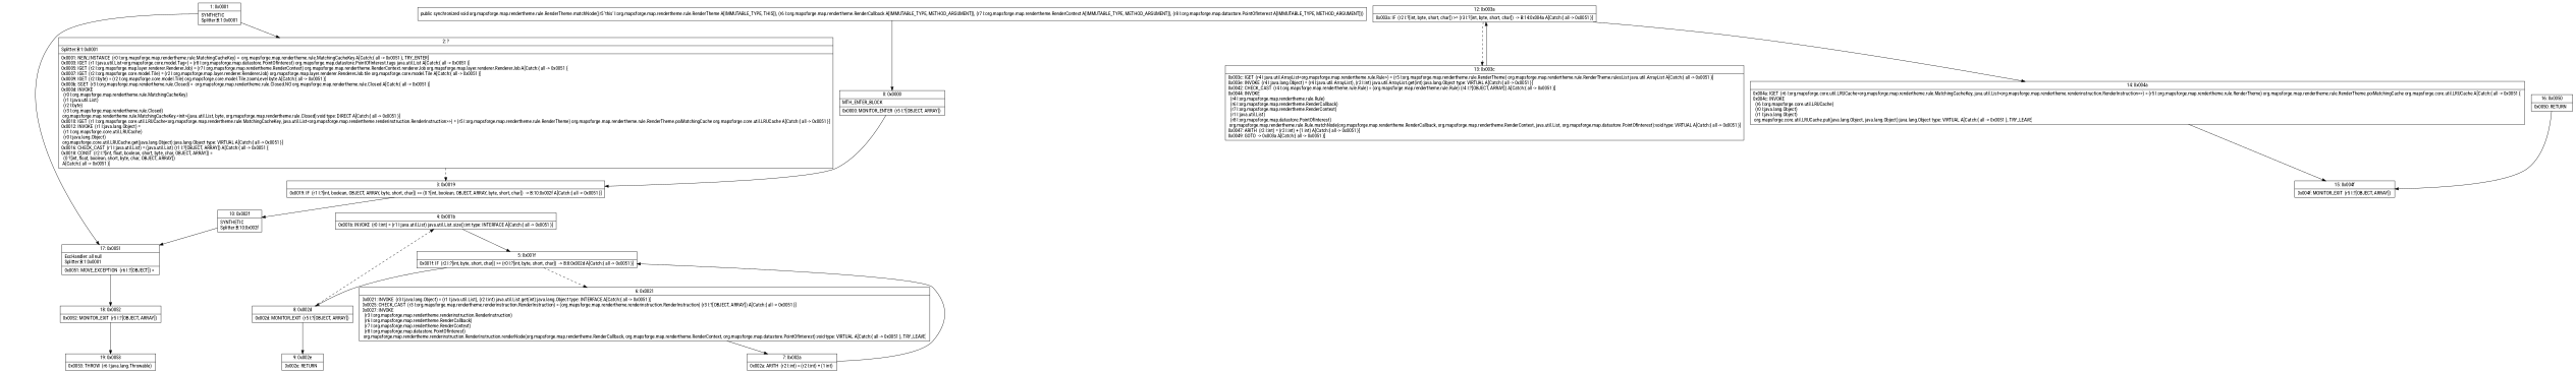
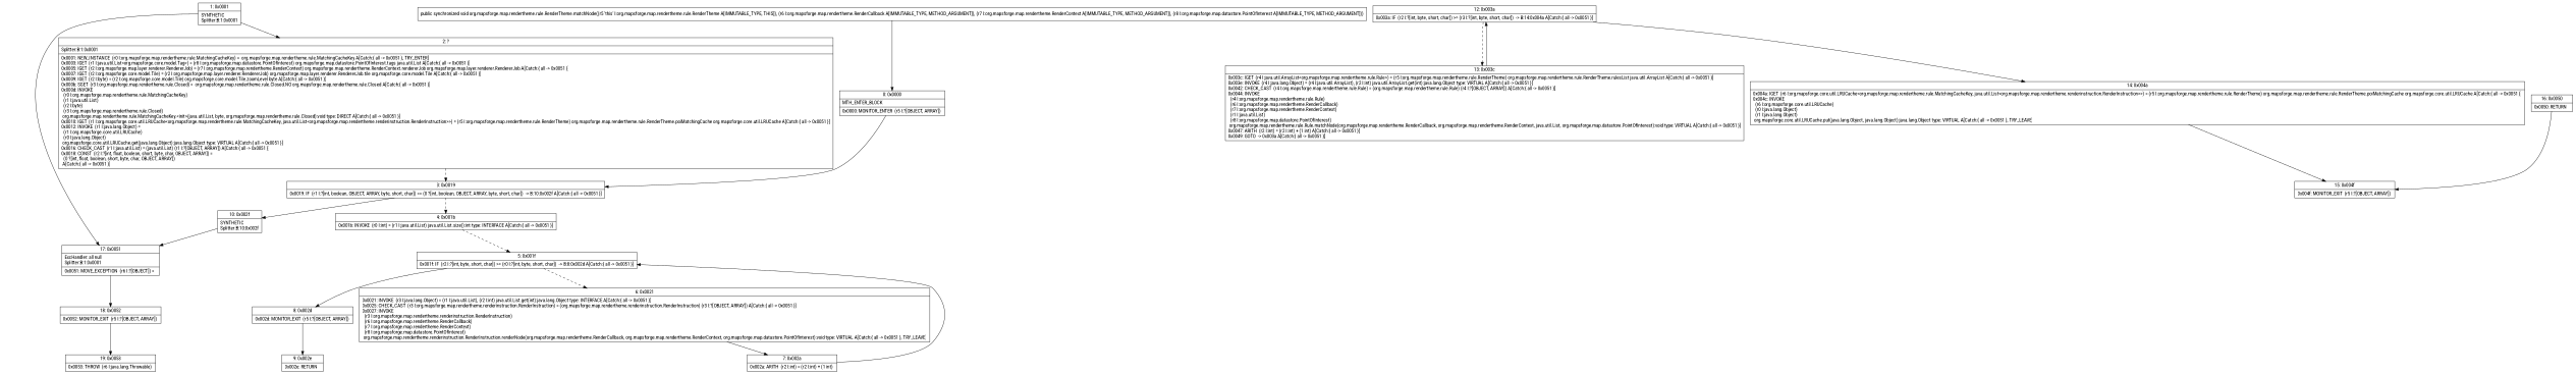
  digraph {
    fontname="Roboto Condensed"
    node [fontname="Roboto Condensed" shape=record]
    edge [fontname="Roboto Condensed"]
    n1 [label="{0\:\ 0x0000|MTH_ENTER_BLOCK\l|0x0000: MONITOR_ENTER  (r5 I:?[OBJECT, ARRAY]) \l}"]
    n2 [label="{3\:\ 0x0019|0x0019: IF  (r1 I:?[int, boolean, OBJECT, ARRAY, byte, short, char]) == (0 ?[int, boolean, OBJECT, ARRAY, byte, short, char])  \-\> B:10:0x002f A[Catch:\{ all \-\> 0x0051 \}]\l}"]
    n3 [label="{1\:\ 0x0001|SYNTHETIC\lSplitter:B:1:0x0001\l}"]
    n4 [label="{2\:\ ?|Splitter:B:1:0x0001\l|0x0001: NEW_INSTANCE  (r0 I:org.mapsforge.map.rendertheme.rule.MatchingCacheKey) =  org.mapsforge.map.rendertheme.rule.MatchingCacheKey A[Catch:\{ all \-\> 0x0051 \}, TRY_ENTER]\l0x0003: IGET  (r1 I:java.util.List\<org.mapsforge.core.model.Tag\>) = (r8 I:org.mapsforge.map.datastore.PointOfInterest) org.mapsforge.map.datastore.PointOfInterest.tags java.util.List A[Catch:\{ all \-\> 0x0051 \}]\l0x0005: IGET  (r2 I:org.mapsforge.map.layer.renderer.RendererJob) = (r7 I:org.mapsforge.map.rendertheme.RenderContext) org.mapsforge.map.rendertheme.RenderContext.rendererJob org.mapsforge.map.layer.renderer.RendererJob A[Catch:\{ all \-\> 0x0051 \}]\l0x0007: IGET  (r2 I:org.mapsforge.core.model.Tile) = (r2 I:org.mapsforge.map.layer.renderer.RendererJob) org.mapsforge.map.layer.renderer.RendererJob.tile org.mapsforge.core.model.Tile A[Catch:\{ all \-\> 0x0051 \}]\l0x0009: IGET  (r2 I:byte) = (r2 I:org.mapsforge.core.model.Tile) org.mapsforge.core.model.Tile.zoomLevel byte A[Catch:\{ all \-\> 0x0051 \}]\l0x000b: SGET  (r3 I:org.mapsforge.map.rendertheme.rule.Closed) =  org.mapsforge.map.rendertheme.rule.Closed.NO org.mapsforge.map.rendertheme.rule.Closed A[Catch:\{ all \-\> 0x0051 \}]\l0x000d: INVOKE  \l  (r0 I:org.mapsforge.map.rendertheme.rule.MatchingCacheKey)\l  (r1 I:java.util.List)\l  (r2 I:byte)\l  (r3 I:org.mapsforge.map.rendertheme.rule.Closed)\l org.mapsforge.map.rendertheme.rule.MatchingCacheKey.\<init\>(java.util.List, byte, org.mapsforge.map.rendertheme.rule.Closed):void type: DIRECT A[Catch:\{ all \-\> 0x0051 \}]\l0x0010: IGET  (r1 I:org.mapsforge.core.util.LRUCache\<org.mapsforge.map.rendertheme.rule.MatchingCacheKey, java.util.List\<org.mapsforge.map.rendertheme.renderinstruction.RenderInstruction\>\>) = (r5 I:org.mapsforge.map.rendertheme.rule.RenderTheme) org.mapsforge.map.rendertheme.rule.RenderTheme.poiMatchingCache org.mapsforge.core.util.LRUCache A[Catch:\{ all \-\> 0x0051 \}]\l0x0012: INVOKE  (r1 I:java.lang.Object) = \l  (r1 I:org.mapsforge.core.util.LRUCache)\l  (r0 I:java.lang.Object)\l org.mapsforge.core.util.LRUCache.get(java.lang.Object):java.lang.Object type: VIRTUAL A[Catch:\{ all \-\> 0x0051 \}]\l0x0016: CHECK_CAST  (r1 I:java.util.List) = (java.util.List) (r1 I:?[OBJECT, ARRAY]) A[Catch:\{ all \-\> 0x0051 \}]\l0x0018: CONST  (r2 I:?[int, float, boolean, short, byte, char, OBJECT, ARRAY]) = \l  (0 ?[int, float, boolean, short, byte, char, OBJECT, ARRAY])\l A[Catch:\{ all \-\> 0x0051 \}]\l}"]
    n5 [label="{17\:\ 0x0051|ExcHandler: all null\lSplitter:B:1:0x0001\l|0x0051: MOVE_EXCEPTION  (r6 I:?[OBJECT]) =  \l}"]
    n6 [label="{18\:\ 0x0052|0x0052: MONITOR_EXIT  (r5 I:?[OBJECT, ARRAY]) \l}"]
    n7 [label="{4\:\ 0x001b|0x001b: INVOKE  (r0 I:int) = (r1 I:java.util.List) java.util.List.size():int type: INTERFACE A[Catch:\{ all \-\> 0x0051 \}]\l}"]
    n8 [label="{10\:\ 0x002f|SYNTHETIC\lSplitter:B:10:0x002f\l}"]
    n9 [label="{5\:\ 0x001f|0x001f: IF  (r2 I:?[int, byte, short, char]) \>= (r0 I:?[int, byte, short, char])  \-\> B:8:0x002d A[Catch:\{ all \-\> 0x0051 \}]\l}"]
    n10 [label="{6\:\ 0x0021|0x0021: INVOKE  (r3 I:java.lang.Object) = (r1 I:java.util.List), (r2 I:int) java.util.List.get(int):java.lang.Object type: INTERFACE A[Catch:\{ all \-\> 0x0051 \}]\l0x0025: CHECK_CAST  (r3 I:org.mapsforge.map.rendertheme.renderinstruction.RenderInstruction) = (org.mapsforge.map.rendertheme.renderinstruction.RenderInstruction) (r3 I:?[OBJECT, ARRAY]) A[Catch:\{ all \-\> 0x0051 \}]\l0x0027: INVOKE  \l  (r3 I:org.mapsforge.map.rendertheme.renderinstruction.RenderInstruction)\l  (r6 I:org.mapsforge.map.rendertheme.RenderCallback)\l  (r7 I:org.mapsforge.map.rendertheme.RenderContext)\l  (r8 I:org.mapsforge.map.datastore.PointOfInterest)\l org.mapsforge.map.rendertheme.renderinstruction.RenderInstruction.renderNode(org.mapsforge.map.rendertheme.RenderCallback, org.mapsforge.map.rendertheme.RenderContext, org.mapsforge.map.datastore.PointOfInterest):void type: VIRTUAL A[Catch:\{ all \-\> 0x0051 \}, TRY_LEAVE]\l}"]
    n11 [label="{8\:\ 0x002d|0x002d: MONITOR_EXIT  (r5 I:?[OBJECT, ARRAY]) \l}"]
    n12 [label="{7\:\ 0x002a|0x002a: ARITH  (r2 I:int) = (r2 I:int) + (1 int) \l}"]
    n13 [label="{9\:\ 0x002e|0x002e: RETURN   \l}"]
    n14 [label="{12\:\ 0x003a|0x003a: IF  (r2 I:?[int, byte, short, char]) \>= (r3 I:?[int, byte, short, char])  \-\> B:14:0x004a A[Catch:\{ all \-\> 0x0051 \}]\l}"]
    n15 [label="{13\:\ 0x003c|0x003c: IGET  (r4 I:java.util.ArrayList\<org.mapsforge.map.rendertheme.rule.Rule\>) = (r5 I:org.mapsforge.map.rendertheme.rule.RenderTheme) org.mapsforge.map.rendertheme.rule.RenderTheme.rulesList java.util.ArrayList A[Catch:\{ all \-\> 0x0051 \}]\l0x003e: INVOKE  (r4 I:java.lang.Object) = (r4 I:java.util.ArrayList), (r2 I:int) java.util.ArrayList.get(int):java.lang.Object type: VIRTUAL A[Catch:\{ all \-\> 0x0051 \}]\l0x0042: CHECK_CAST  (r4 I:org.mapsforge.map.rendertheme.rule.Rule) = (org.mapsforge.map.rendertheme.rule.Rule) (r4 I:?[OBJECT, ARRAY]) A[Catch:\{ all \-\> 0x0051 \}]\l0x0044: INVOKE  \l  (r4 I:org.mapsforge.map.rendertheme.rule.Rule)\l  (r6 I:org.mapsforge.map.rendertheme.RenderCallback)\l  (r7 I:org.mapsforge.map.rendertheme.RenderContext)\l  (r1 I:java.util.List)\l  (r8 I:org.mapsforge.map.datastore.PointOfInterest)\l org.mapsforge.map.rendertheme.rule.Rule.matchNode(org.mapsforge.map.rendertheme.RenderCallback, org.mapsforge.map.rendertheme.RenderContext, java.util.List, org.mapsforge.map.datastore.PointOfInterest):void type: VIRTUAL A[Catch:\{ all \-\> 0x0051 \}]\l0x0047: ARITH  (r2 I:int) = (r2 I:int) + (1 int) A[Catch:\{ all \-\> 0x0051 \}]\l0x0049: GOTO  \-\> 0x003a A[Catch:\{ all \-\> 0x0051 \}]\l}"]
    n16 [label="{14\:\ 0x004a|0x004a: IGET  (r6 I:org.mapsforge.core.util.LRUCache\<org.mapsforge.map.rendertheme.rule.MatchingCacheKey, java.util.List\<org.mapsforge.map.rendertheme.renderinstruction.RenderInstruction\>\>) = (r5 I:org.mapsforge.map.rendertheme.rule.RenderTheme) org.mapsforge.map.rendertheme.rule.RenderTheme.poiMatchingCache org.mapsforge.core.util.LRUCache A[Catch:\{ all \-\> 0x0051 \}]\l0x004c: INVOKE  \l  (r6 I:org.mapsforge.core.util.LRUCache)\l  (r0 I:java.lang.Object)\l  (r1 I:java.lang.Object)\l org.mapsforge.core.util.LRUCache.put(java.lang.Object, java.lang.Object):java.lang.Object type: VIRTUAL A[Catch:\{ all \-\> 0x0051 \}, TRY_LEAVE]\l}"]
    n17 [label="{15\:\ 0x004f|0x004f: MONITOR_EXIT  (r5 I:?[OBJECT, ARRAY]) \l}"]
    n18 [label="{16\:\ 0x0050|0x0050: RETURN   \l}"]
    n19 [label="{19\:\ 0x0053|0x0053: THROW  (r6 I:java.lang.Throwable) \l}"]
    n20 [label="{public synchronized void org.mapsforge.map.rendertheme.rule.RenderTheme.matchNode((r5 'this' I:org.mapsforge.map.rendertheme.rule.RenderTheme A[IMMUTABLE_TYPE, THIS]), (r6 I:org.mapsforge.map.rendertheme.RenderCallback A[IMMUTABLE_TYPE, METHOD_ARGUMENT]), (r7 I:org.mapsforge.map.rendertheme.RenderContext A[IMMUTABLE_TYPE, METHOD_ARGUMENT]), (r8 I:org.mapsforge.map.datastore.PointOfInterest A[IMMUTABLE_TYPE, METHOD_ARGUMENT])) }"]
    n1 -> n2
-   n11 -> n7 [style=dashed]
+   n2 -> n7 [style=dashed]
    n2 -> n8
    n3 -> n4
    n3 -> n5
    n4 -> n2 [style=dashed]
    n5 -> n6
    n6 -> n19
-   n7 -> n9
+   n7 -> n9 [style=dashed]
    n8 -> n5
    n9 -> n10 [style=dashed]
    n9 -> n11
    n10 -> n12
    n11 -> n13
    n12 -> n9
    n14 -> n15 [style=dashed]
    n14 -> n16
    n15 -> n14
    n16 -> n17
    n18 -> n17
    n20 -> n1
  }
